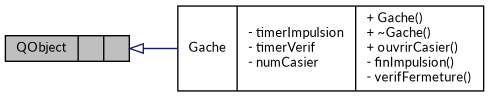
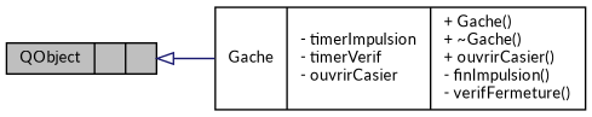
  digraph {
    rankdir=LR
    fontname=Lato
    node [color=black fontname=Lato fontsize=10 shape=record style=filled]
    n1 [fillcolor=grey75 fontcolor=black height=0.2 label="{QObject\n||}" width=0.4]
-   n2 [fillcolor=white height=0.2 label="{Gache\n|- timerImpulsion\l- timerVerif\l- numCasier\l|+ Gache()\l+ ~Gache()\l+ ouvrirCasier()\l- finImpulsion()\l- verifFermeture()\l}" width=0.4]
+   n2 [fillcolor=white height=0.2 label="{Gache\n|- timerImpulsion\l- timerVerif\l- ouvrirCasier\l|+ Gache()\l+ ~Gache()\l+ ouvrirCasier()\l- finImpulsion()\l- verifFermeture()\l}" width=0.4]
    n1 -> n2 [arrowtail=onormal color=midnightblue dir=back fontname=Lato fontsize=10 labelfontname=Helvetica labelfontsize=10 style=solid]
  }
